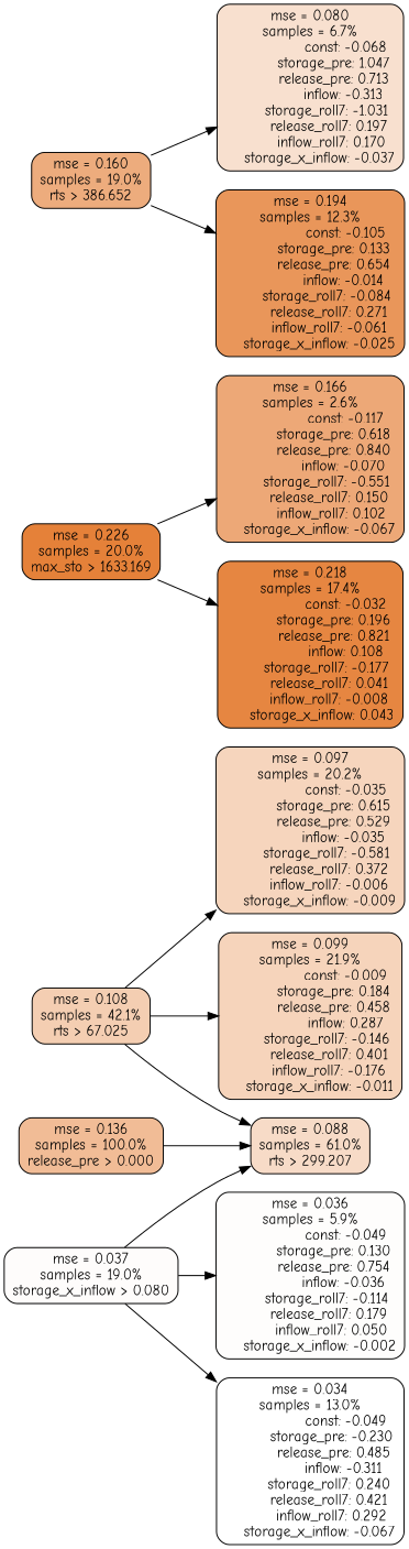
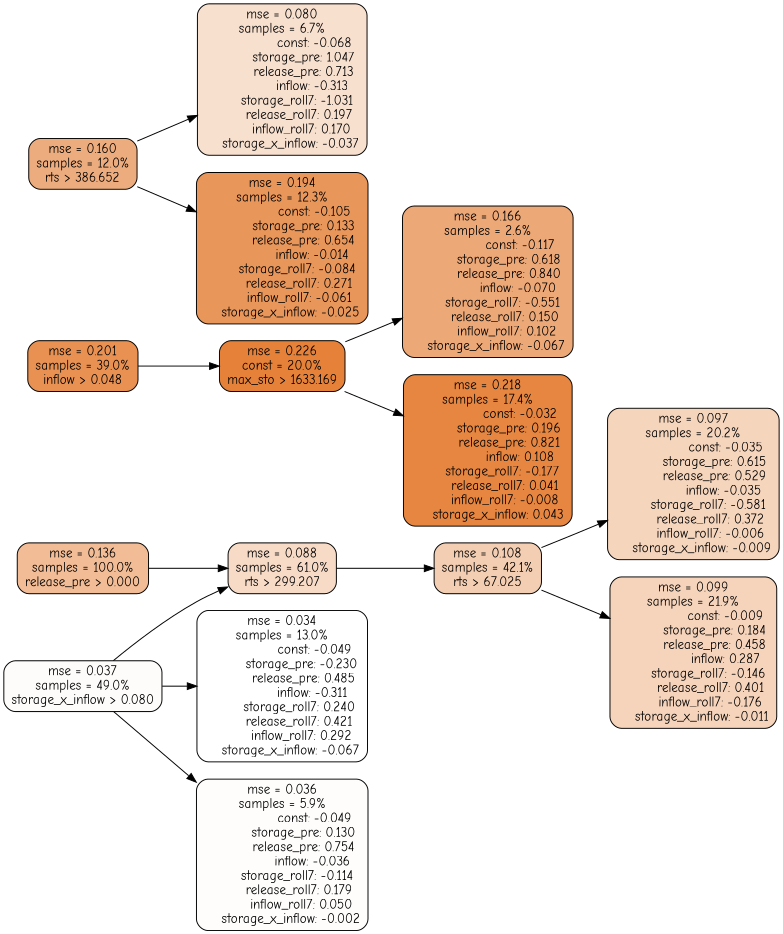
  digraph {
    fontname="Comic Neue"
    rankdir=LR
    node [color=black fontname="Comic Neue" shape=rectangle style="filled, rounded"]
    edge [fontname="Comic Neue"]
    n1 [fillcolor="#f1bc96" label="mse = 0.136\nsamples = 100.0%\nrelease_pre > 0.000"]
    n2 [fillcolor="#f7dbc7" label="mse = 0.088\nsamples = 61.0%\nrts > 299.207"]
    n3 [fillcolor="#f4ceb2" label="mse = 0.108\nsamples = 42.1%\nrts > 67.025"]
-   n5 [fillcolor="#e58139" label="mse = 0.226\nsamples = 20.0%\nmax_sto > 1633.169"]
-   n6 [fillcolor="#fefcfb" label="mse = 0.037\nsamples = 19.0%\nstorage_x_inflow > 0.080"]
+   n4 [fillcolor="#e89152" label="mse = 0.201\nsamples = 39.0%\ninflow > 0.048"]
+   n5 [fillcolor="#e58139" label="mse = 0.226\nconst = 20.0%\nmax_sto > 1633.169"]
+   n6 [fillcolor="#fefcfb" label="mse = 0.037\nsamples = 49.0%\nstorage_x_inflow > 0.080"]
    n7 [fillcolor="#ffffff" label="mse = 0.034\nsamples = 13.0%\n               const: -0.049\n         storage_pre: -0.230\n          release_pre: 0.485\n              inflow: -0.311\n        storage_roll7: 0.240\n        release_roll7: 0.421\n         inflow_roll7: 0.292\n    storage_x_inflow: -0.067"]
    n8 [fillcolor="#fefdfc" label="mse = 0.036\nsamples = 5.9%\n               const: -0.049\n          storage_pre: 0.130\n          release_pre: 0.754\n              inflow: -0.036\n       storage_roll7: -0.114\n        release_roll7: 0.179\n         inflow_roll7: 0.050\n    storage_x_inflow: -0.002"]
    n9 [fillcolor="#f6d5bd" label="mse = 0.097\nsamples = 20.2%\n               const: -0.035\n          storage_pre: 0.615\n          release_pre: 0.529\n              inflow: -0.035\n       storage_roll7: -0.581\n        release_roll7: 0.372\n        inflow_roll7: -0.006\n    storage_x_inflow: -0.009"]
    n10 [fillcolor="#f6d4bb" label="mse = 0.099\nsamples = 21.9%\n               const: -0.009\n          storage_pre: 0.184\n          release_pre: 0.458\n               inflow: 0.287\n       storage_roll7: -0.146\n        release_roll7: 0.401\n        inflow_roll7: -0.176\n    storage_x_inflow: -0.011"]
-   n11 [fillcolor="#edac7d" label="mse = 0.160\nsamples = 19.0%\nrts > 386.652"]
+   n11 [fillcolor="#edac7d" label="mse = 0.160\nsamples = 12.0%\nrts > 386.652"]
    n12 [fillcolor="#f8e0cf" label="mse = 0.080\nsamples = 6.7%\n               const: -0.068\n          storage_pre: 1.047\n          release_pre: 0.713\n              inflow: -0.313\n       storage_roll7: -1.031\n        release_roll7: 0.197\n         inflow_roll7: 0.170\n    storage_x_inflow: -0.037"]
    n13 [fillcolor="#e9965a" label="mse = 0.194\nsamples = 12.3%\n               const: -0.105\n          storage_pre: 0.133\n          release_pre: 0.654\n              inflow: -0.014\n       storage_roll7: -0.084\n        release_roll7: 0.271\n        inflow_roll7: -0.061\n    storage_x_inflow: -0.025"]
    n14 [fillcolor="#eda877" label="mse = 0.166\nsamples = 2.6%\n               const: -0.117\n          storage_pre: 0.618\n          release_pre: 0.840\n              inflow: -0.070\n       storage_roll7: -0.551\n        release_roll7: 0.150\n         inflow_roll7: 0.102\n    storage_x_inflow: -0.067"]
    n15 [fillcolor="#e68641" label="mse = 0.218\nsamples = 17.4%\n               const: -0.032\n          storage_pre: 0.196\n          release_pre: 0.821\n               inflow: 0.108\n       storage_roll7: -0.177\n        release_roll7: 0.041\n        inflow_roll7: -0.008\n     storage_x_inflow: 0.043"]
    n1 -> n2
-   n3 -> n2
+   n2 -> n3
    n3 -> n9
    n3 -> n10
+   n4 -> n5
    n5 -> n14
    n5 -> n15
    n6 -> n2
    n6 -> n7
    n6 -> n8
    n11 -> n12
    n11 -> n13
  }
